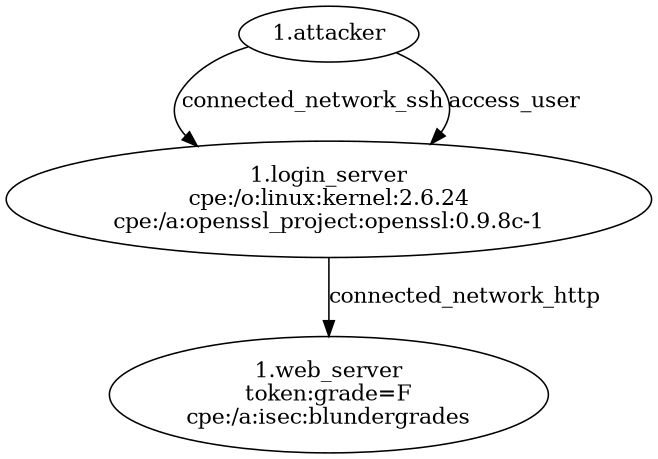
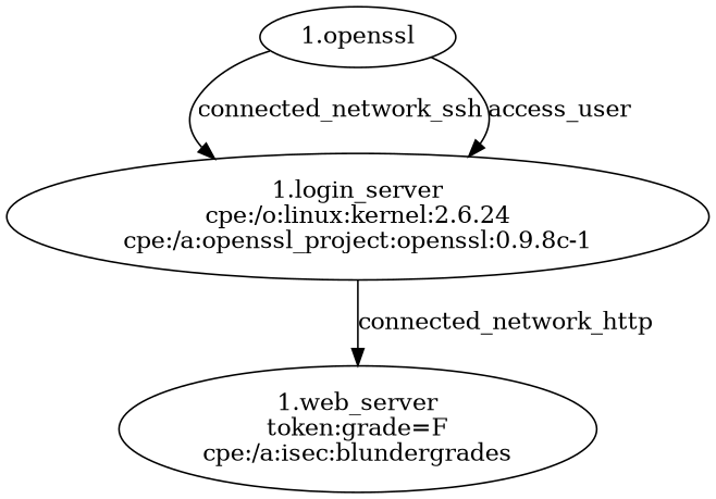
  digraph {
    fontname="DejaVu Serif"
    node [fontname="DejaVu Serif"]
    edge [fontname="DejaVu Serif"]
-   n1 [label="1.attacker"]
+   n1 [label="1.openssl"]
    n2 [label="1.login_server\ncpe:/o:linux:kernel:2.6.24\ncpe:/a:openssl_project:openssl:0.9.8c-1"]
    n3 [label="1.web_server\ntoken:grade=F\ncpe:/a:isec:blundergrades"]
    n1 -> n2 [label=connected_network_ssh]
    n1 -> n2 [label=access_user]
    n2 -> n3 [label=connected_network_http]
  }
